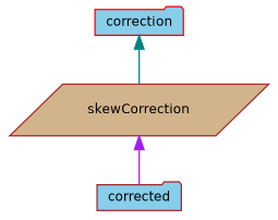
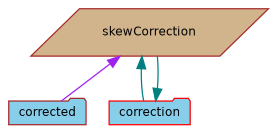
  digraph {
    rankdir=TB
    node [color=brown fillcolor=skyblue fontname=Helvetica fontsize=10 shape=folder style=filled]
    edge [color=teal dir=back fontname=Helvetica fontsize=10 labelfontname=Helvetica labelfontsize=10 style=solid]
    n1 [fillcolor=tan fontcolor=black height=0.2 label=skewCorrection shape=parallelogram width=0.4]
    n2 [height=0.2 label=corrected width=0.4]
    n3 [color=red height=0.2 label=correction width=0.4]
    n1 -> n2 [color=purple]
+   n1 -> n3
    n3 -> n1
  }
